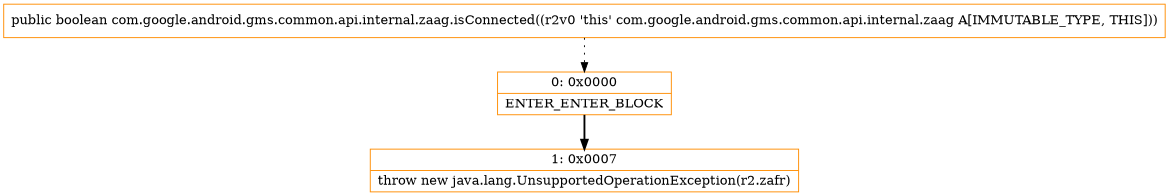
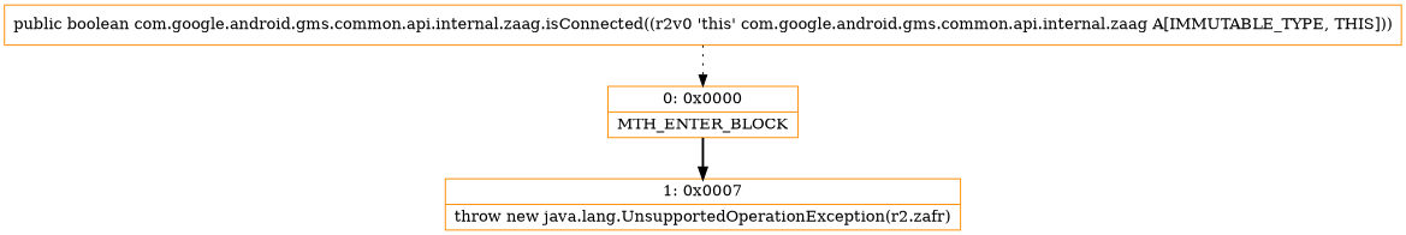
  digraph {
    node [shape=record color=darkorange]
-   n1 [label="{0\:\ 0x0000|ENTER_ENTER_BLOCK\l}"]
+   n1 [label="{0\:\ 0x0000|MTH_ENTER_BLOCK\l}"]
    n2 [label="{1\:\ 0x0007|throw new java.lang.UnsupportedOperationException(r2.zafr)\l}"]
    n3 [label="{public boolean com.google.android.gms.common.api.internal.zaag.isConnected((r2v0 'this' com.google.android.gms.common.api.internal.zaag A[IMMUTABLE_TYPE, THIS])) }"]
    n1 -> n2 [style=bold]
    n3 -> n1 [style=dotted]
  }
